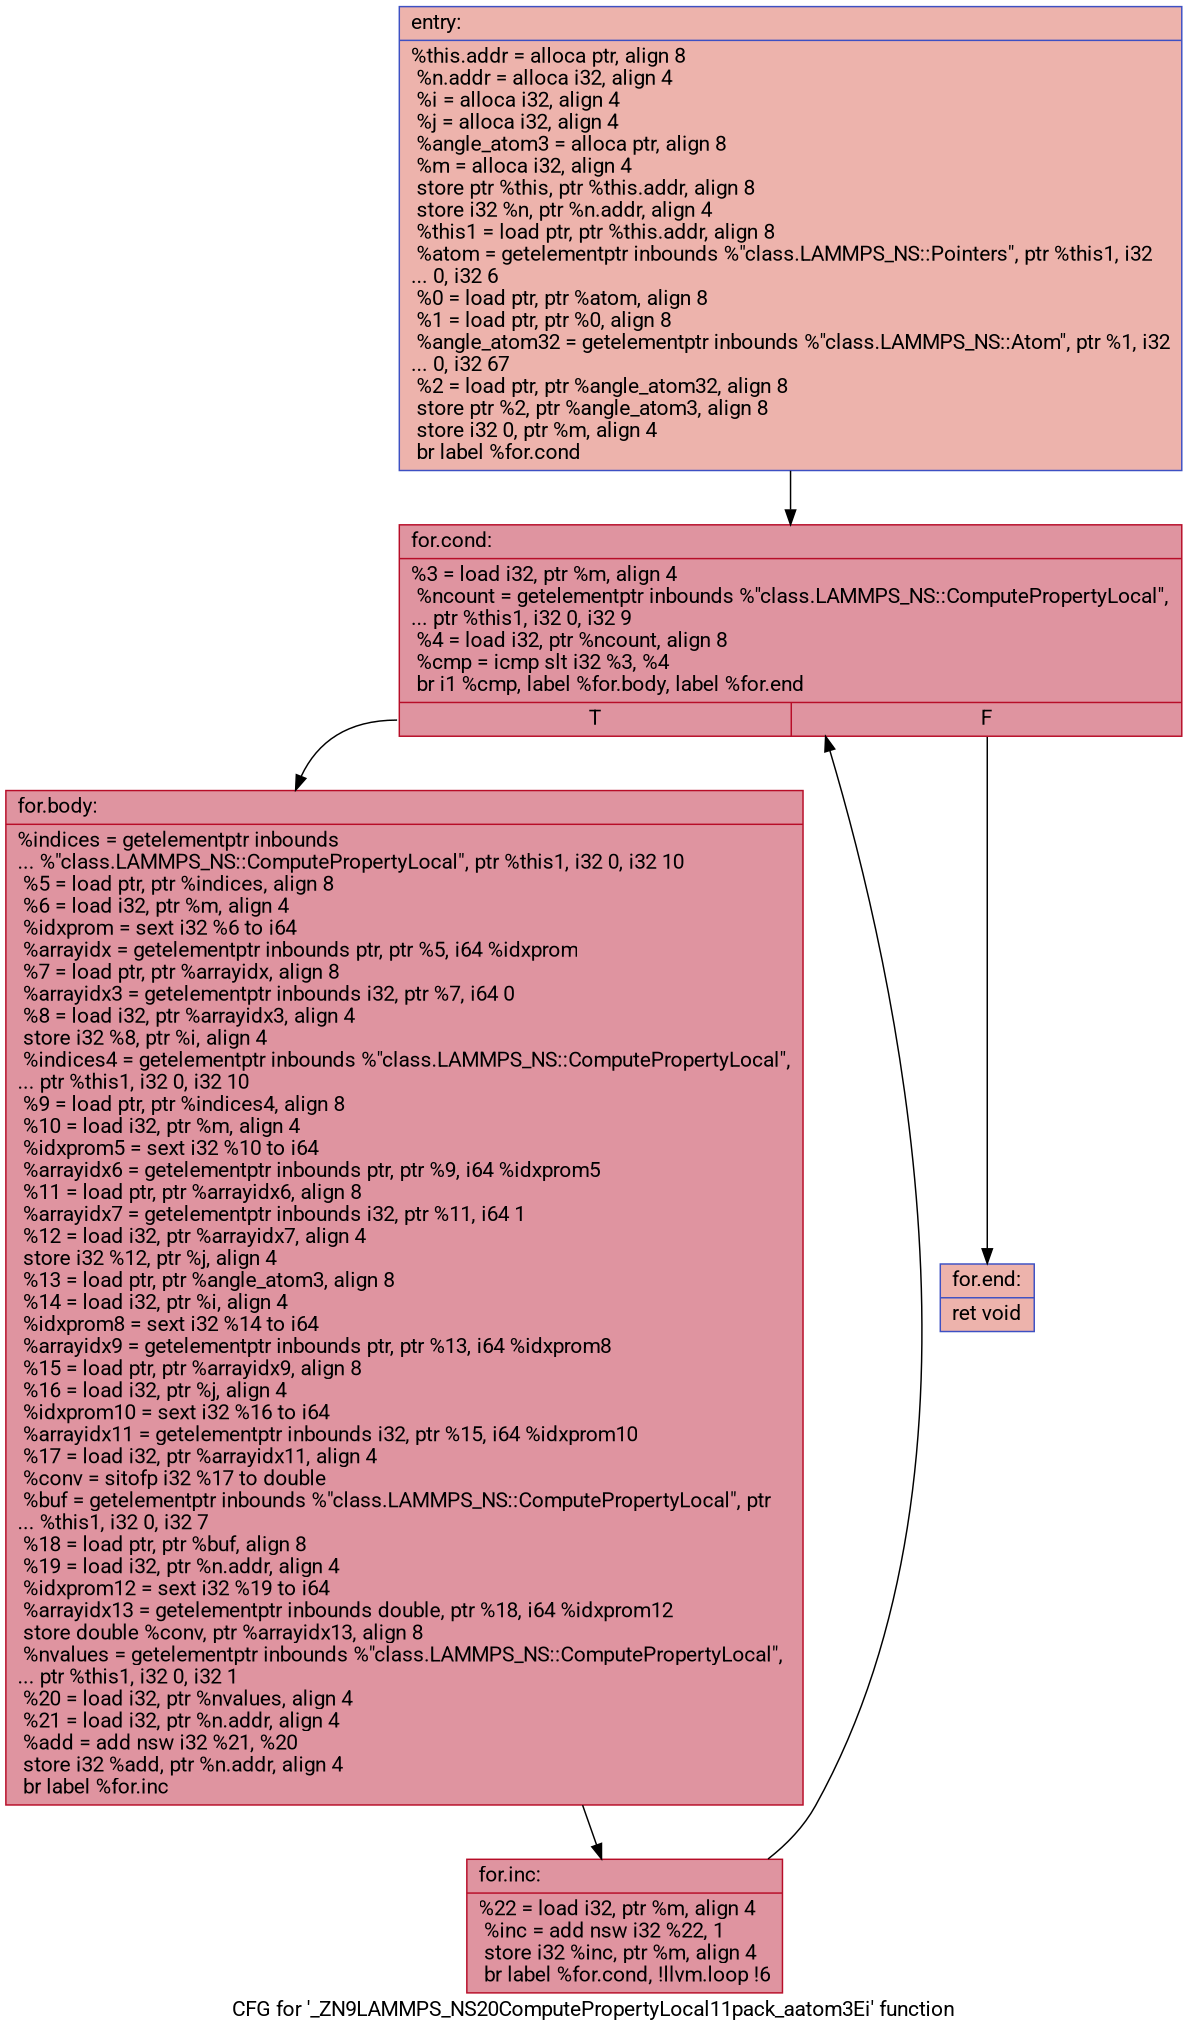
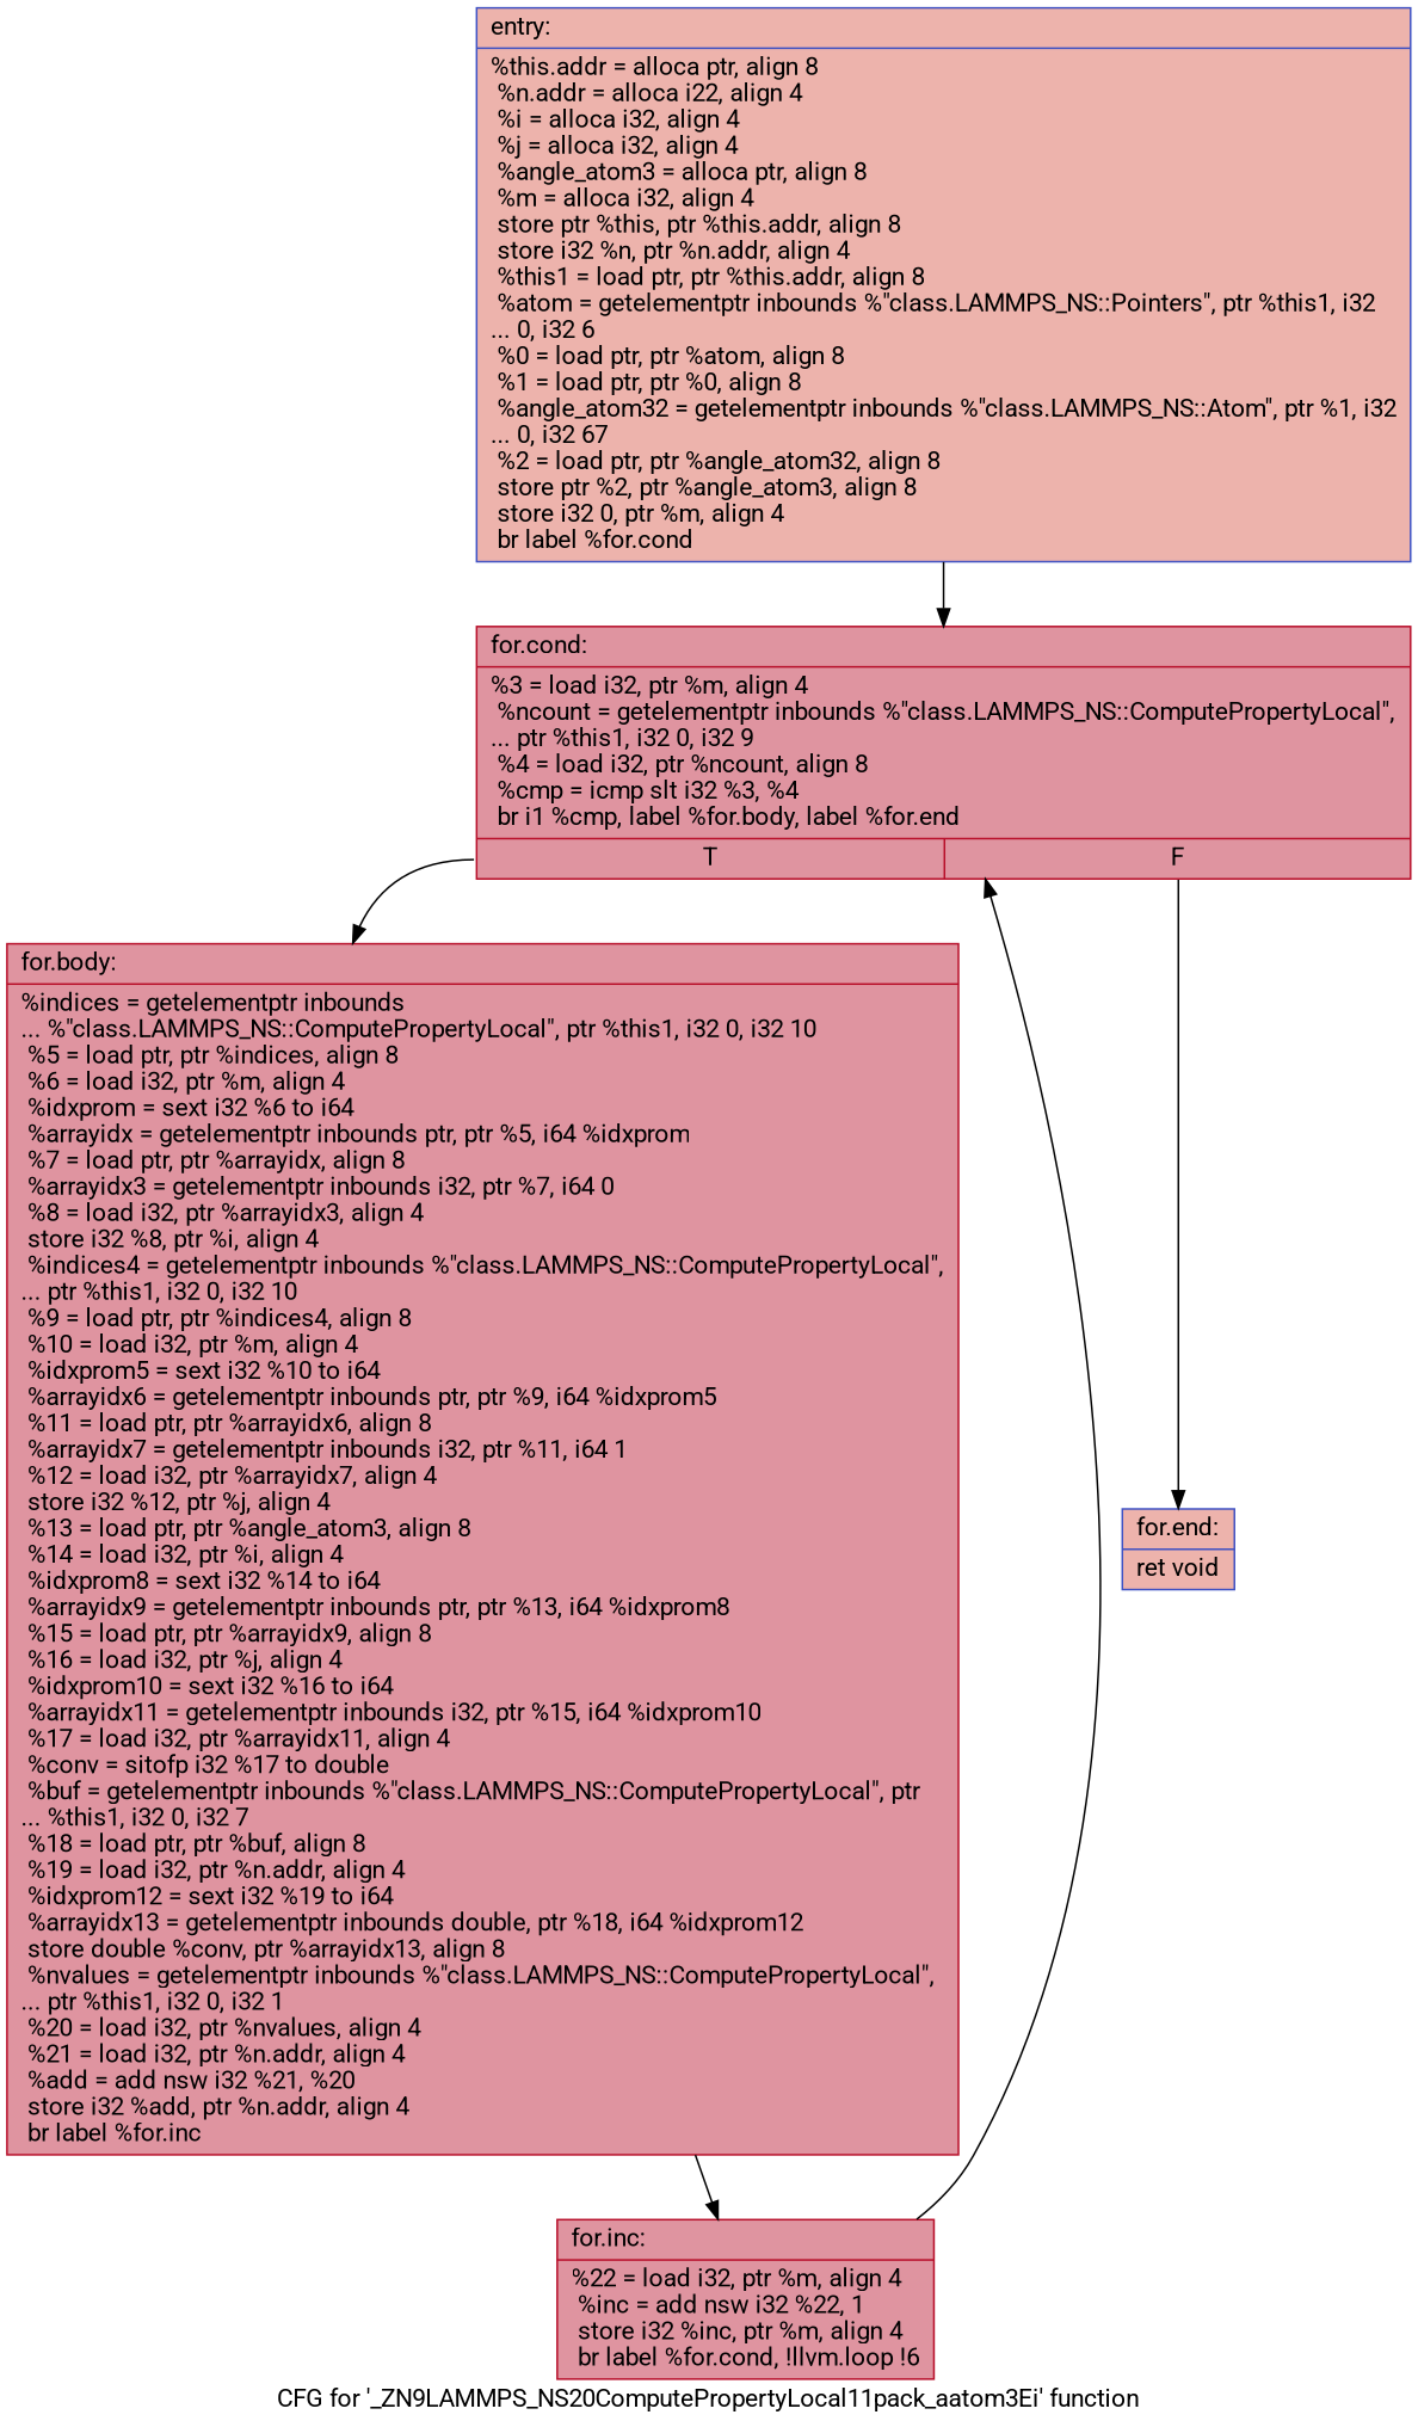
  digraph {
    label="CFG for '_ZN9LAMMPS_NS20ComputePropertyLocal11pack_aatom3Ei' function"
    fontname=Roboto
    node [color="#b70d28ff" fillcolor="#b70d2870" fontname=Roboto shape=record style=filled]
    edge [fontname=Roboto]
-   n1 [color="#3d50c3ff" fillcolor="#d6524470" label="{entry:\l|  %this.addr = alloca ptr, align 8\l  %n.addr = alloca i32, align 4\l  %i = alloca i32, align 4\l  %j = alloca i32, align 4\l  %angle_atom3 = alloca ptr, align 8\l  %m = alloca i32, align 4\l  store ptr %this, ptr %this.addr, align 8\l  store i32 %n, ptr %n.addr, align 4\l  %this1 = load ptr, ptr %this.addr, align 8\l  %atom = getelementptr inbounds %\"class.LAMMPS_NS::Pointers\", ptr %this1, i32\l... 0, i32 6\l  %0 = load ptr, ptr %atom, align 8\l  %1 = load ptr, ptr %0, align 8\l  %angle_atom32 = getelementptr inbounds %\"class.LAMMPS_NS::Atom\", ptr %1, i32\l... 0, i32 67\l  %2 = load ptr, ptr %angle_atom32, align 8\l  store ptr %2, ptr %angle_atom3, align 8\l  store i32 0, ptr %m, align 4\l  br label %for.cond\l}"]
+   n1 [color="#3d50c3ff" fillcolor="#d6524470" label="{entry:\l|  %this.addr = alloca ptr, align 8\l  %n.addr = alloca i22, align 4\l  %i = alloca i32, align 4\l  %j = alloca i32, align 4\l  %angle_atom3 = alloca ptr, align 8\l  %m = alloca i32, align 4\l  store ptr %this, ptr %this.addr, align 8\l  store i32 %n, ptr %n.addr, align 4\l  %this1 = load ptr, ptr %this.addr, align 8\l  %atom = getelementptr inbounds %\"class.LAMMPS_NS::Pointers\", ptr %this1, i32\l... 0, i32 6\l  %0 = load ptr, ptr %atom, align 8\l  %1 = load ptr, ptr %0, align 8\l  %angle_atom32 = getelementptr inbounds %\"class.LAMMPS_NS::Atom\", ptr %1, i32\l... 0, i32 67\l  %2 = load ptr, ptr %angle_atom32, align 8\l  store ptr %2, ptr %angle_atom3, align 8\l  store i32 0, ptr %m, align 4\l  br label %for.cond\l}"]
    n2 [label="{for.cond:\l|  %3 = load i32, ptr %m, align 4\l  %ncount = getelementptr inbounds %\"class.LAMMPS_NS::ComputePropertyLocal\",\l... ptr %this1, i32 0, i32 9\l  %4 = load i32, ptr %ncount, align 8\l  %cmp = icmp slt i32 %3, %4\l  br i1 %cmp, label %for.body, label %for.end\l|{<s0>T|<s1>F}}"]
    n3 [label="{for.body:\l|  %indices = getelementptr inbounds\l... %\"class.LAMMPS_NS::ComputePropertyLocal\", ptr %this1, i32 0, i32 10\l  %5 = load ptr, ptr %indices, align 8\l  %6 = load i32, ptr %m, align 4\l  %idxprom = sext i32 %6 to i64\l  %arrayidx = getelementptr inbounds ptr, ptr %5, i64 %idxprom\l  %7 = load ptr, ptr %arrayidx, align 8\l  %arrayidx3 = getelementptr inbounds i32, ptr %7, i64 0\l  %8 = load i32, ptr %arrayidx3, align 4\l  store i32 %8, ptr %i, align 4\l  %indices4 = getelementptr inbounds %\"class.LAMMPS_NS::ComputePropertyLocal\",\l... ptr %this1, i32 0, i32 10\l  %9 = load ptr, ptr %indices4, align 8\l  %10 = load i32, ptr %m, align 4\l  %idxprom5 = sext i32 %10 to i64\l  %arrayidx6 = getelementptr inbounds ptr, ptr %9, i64 %idxprom5\l  %11 = load ptr, ptr %arrayidx6, align 8\l  %arrayidx7 = getelementptr inbounds i32, ptr %11, i64 1\l  %12 = load i32, ptr %arrayidx7, align 4\l  store i32 %12, ptr %j, align 4\l  %13 = load ptr, ptr %angle_atom3, align 8\l  %14 = load i32, ptr %i, align 4\l  %idxprom8 = sext i32 %14 to i64\l  %arrayidx9 = getelementptr inbounds ptr, ptr %13, i64 %idxprom8\l  %15 = load ptr, ptr %arrayidx9, align 8\l  %16 = load i32, ptr %j, align 4\l  %idxprom10 = sext i32 %16 to i64\l  %arrayidx11 = getelementptr inbounds i32, ptr %15, i64 %idxprom10\l  %17 = load i32, ptr %arrayidx11, align 4\l  %conv = sitofp i32 %17 to double\l  %buf = getelementptr inbounds %\"class.LAMMPS_NS::ComputePropertyLocal\", ptr\l... %this1, i32 0, i32 7\l  %18 = load ptr, ptr %buf, align 8\l  %19 = load i32, ptr %n.addr, align 4\l  %idxprom12 = sext i32 %19 to i64\l  %arrayidx13 = getelementptr inbounds double, ptr %18, i64 %idxprom12\l  store double %conv, ptr %arrayidx13, align 8\l  %nvalues = getelementptr inbounds %\"class.LAMMPS_NS::ComputePropertyLocal\",\l... ptr %this1, i32 0, i32 1\l  %20 = load i32, ptr %nvalues, align 4\l  %21 = load i32, ptr %n.addr, align 4\l  %add = add nsw i32 %21, %20\l  store i32 %add, ptr %n.addr, align 4\l  br label %for.inc\l}"]
    n4 [color="#3d50c3ff" fillcolor="#d6524470" label="{for.end:\l|  ret void\l}"]
    n5 [label="{for.inc:\l|  %22 = load i32, ptr %m, align 4\l  %inc = add nsw i32 %22, 1\l  store i32 %inc, ptr %m, align 4\l  br label %for.cond, !llvm.loop !6\l}"]
    n1 -> n2
    n2 -> n3 [tailport=s0]
    n2 -> n4 [tailport=s1]
    n3 -> n5
    n5 -> n2
  }
